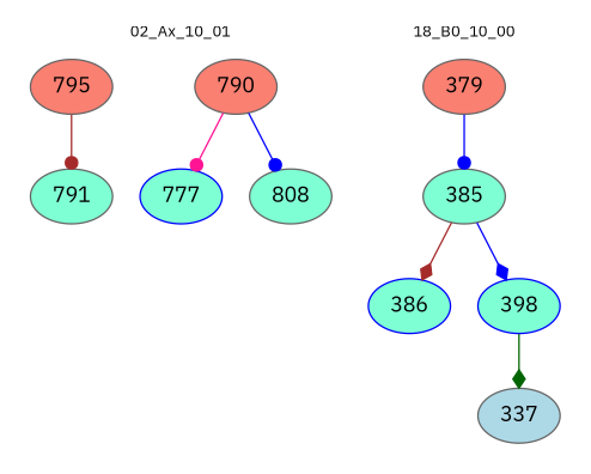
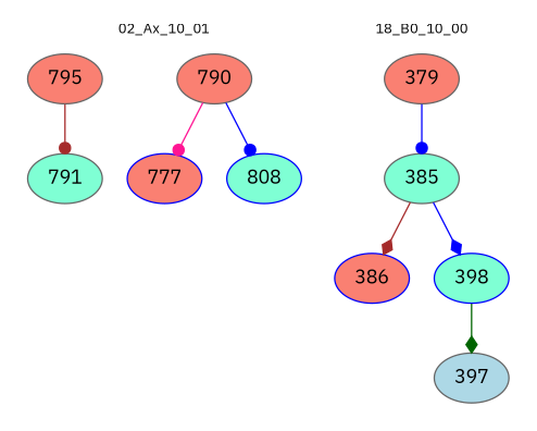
  digraph {
    fontname="IBM Plex Sans"
    node [color=gray40 fillcolor=aquamarine fontname="IBM Plex Sans" style=filled]
    edge [arrowhead=dot color=blue fontname="IBM Plex Sans"]
    n1 [fillcolor=salmon label=790]
-   n2 [color=blue label=777]
+   n2 [color=blue fillcolor=salmon label=777]
    n3 [fillcolor=salmon label=795]
-   n4 [label=808]
+   n4 [color=blue label=808]
    n5 [label=791]
    n6 [label=385]
    n7 [fillcolor=salmon label=379]
-   n8 [color=blue label=386]
+   n8 [color=blue fillcolor=salmon label=386]
    n9 [color=blue label=398]
-   n10 [fillcolor=lightblue label=337]
+   n10 [fillcolor=lightblue label=397]
    subgraph cluster_1 {
      color=white
      fontsize=10
      label="02_Ax_10_01"
      n1
      n2
      n3
      n4
      n5
    }
    subgraph cluster_2 {
      color=white
      fontsize=10
      label="18_B0_10_00"
      n6
      n7
      n8
      n9
      n10
    }
    n1 -> n2 [color=deeppink]
    n1 -> n4
    n3 -> n5 [color=brown]
    n6 -> n8 [arrowhead=diamond color=brown]
    n6 -> n9 [arrowhead=diamond]
    n7 -> n6
    n9 -> n10 [arrowhead=diamond color=darkgreen]
  }
